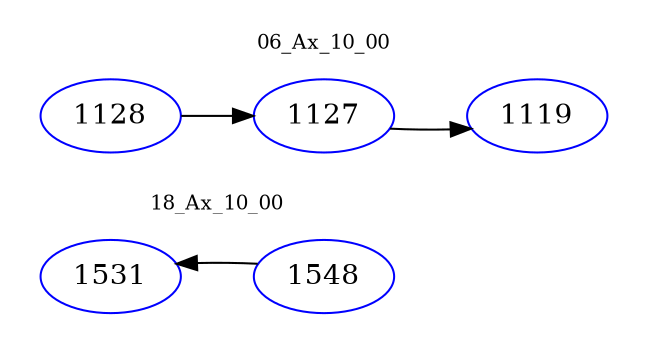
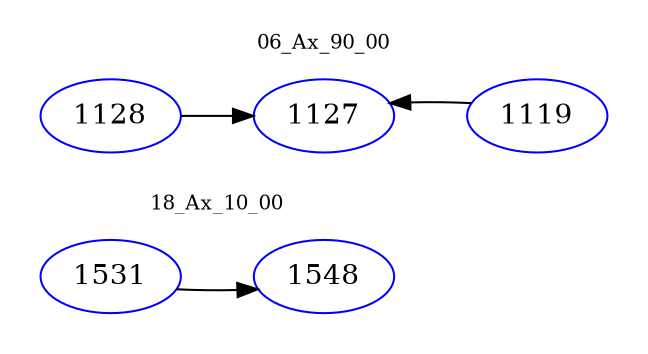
  digraph {
    rankdir=LR
    node [color=blue]
    edge [color=black]
    n1 [label=1531]
    n2 [label=1548]
    n3 [label=1128]
    n4 [label=1127]
    n5 [label=1119]
    subgraph cluster_1 {
      color=white
      fontsize=10
      label="18_Ax_10_00"
      n1
      n2
    }
    subgraph cluster_2 {
      color=white
      fontsize=10
-     label="06_Ax_10_00"
+     label="06_Ax_90_00"
      n3
      n4
      n5
    }
-   n2 -> n1
+   n1 -> n2
    n3 -> n4
-   n4 -> n5
+   n5 -> n4
  }
